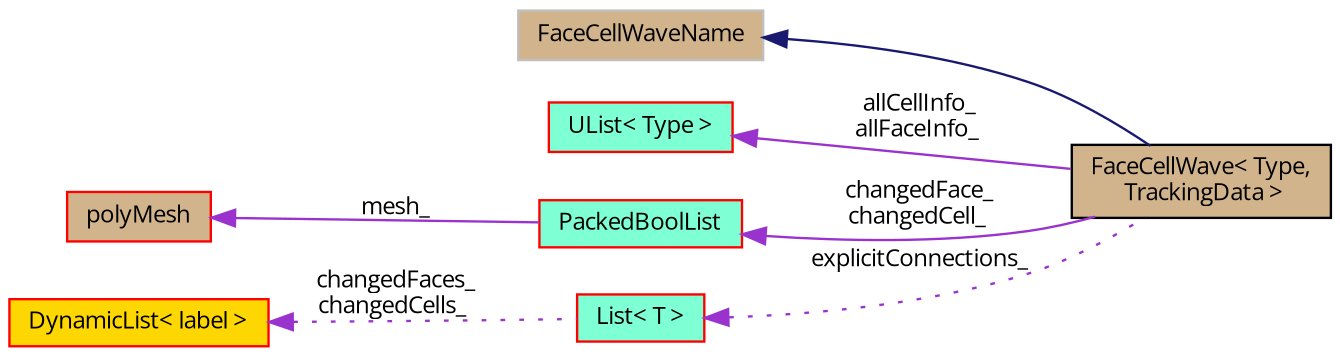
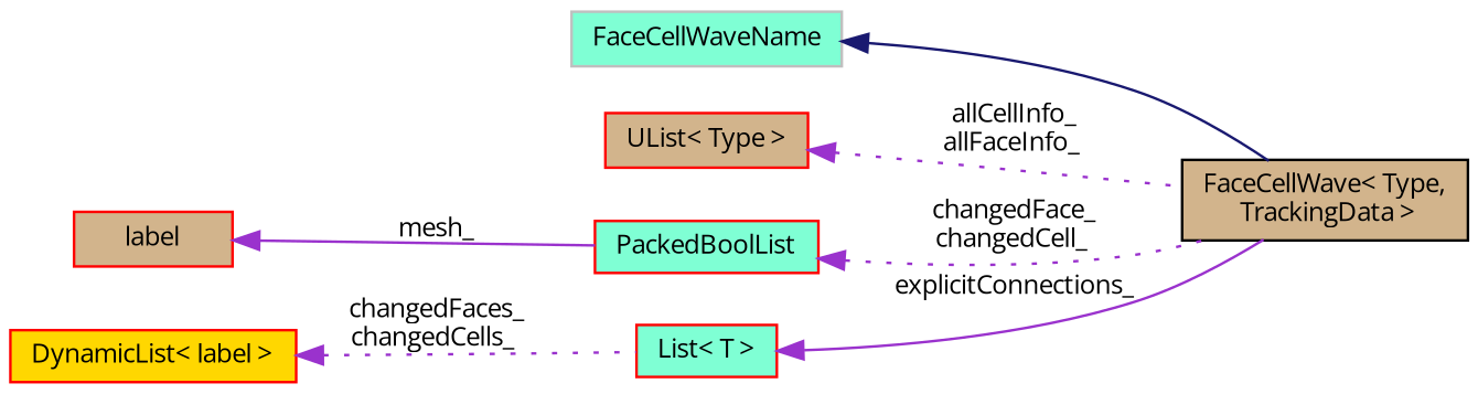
  digraph {
    fontname="Open Sans"
    rankdir=LR
    node [color=red fillcolor=aquamarine fontname="Open Sans" fontsize=10 shape=record style=filled]
    edge [color=darkorchid3 dir=back fontname="Open Sans" fontsize=10 labelfontname=Helvetica labelfontsize=10 style=solid]
    n1 [color=black fillcolor=tan fontcolor=black height=0.2 label="FaceCellWave\< Type,\l TrackingData \>" width=0.4]
-   n2 [color=grey75 fillcolor=tan height=0.2 label=FaceCellWaveName width=0.4]
-   n3 [height=0.2 label="UList\< Type \>" width=0.4]
-   n4 [fillcolor=tan height=0.2 label=polyMesh width=0.4]
+   n2 [color=grey75 height=0.2 label=FaceCellWaveName width=0.4]
+   n3 [fillcolor=tan height=0.2 label="UList\< Type \>" width=0.4]
+   n4 [fillcolor=tan height=0.2 label=label width=0.4]
    n5 [height=0.2 label=PackedBoolList width=0.4]
    n6 [height=0.2 label="List\< T \>" width=0.4]
    n7 [fillcolor=gold height=0.2 label="DynamicList\< label \>" width=0.4]
    n2 -> n1 [color=midnightblue]
-   n3 -> n1 [label=" allCellInfo_\nallFaceInfo_"]
+   n3 -> n1 [label=" allCellInfo_\nallFaceInfo_" style=dotted]
    n4 -> n5 [label=" mesh_"]
-   n5 -> n1 [label=" changedFace_\nchangedCell_"]
-   n6 -> n1 [label=" explicitConnections_" style=dotted]
+   n5 -> n1 [label=" changedFace_\nchangedCell_" style=dotted]
+   n6 -> n1 [label=" explicitConnections_"]
    n7 -> n6 [label=" changedFaces_\nchangedCells_" style=dotted]
  }
